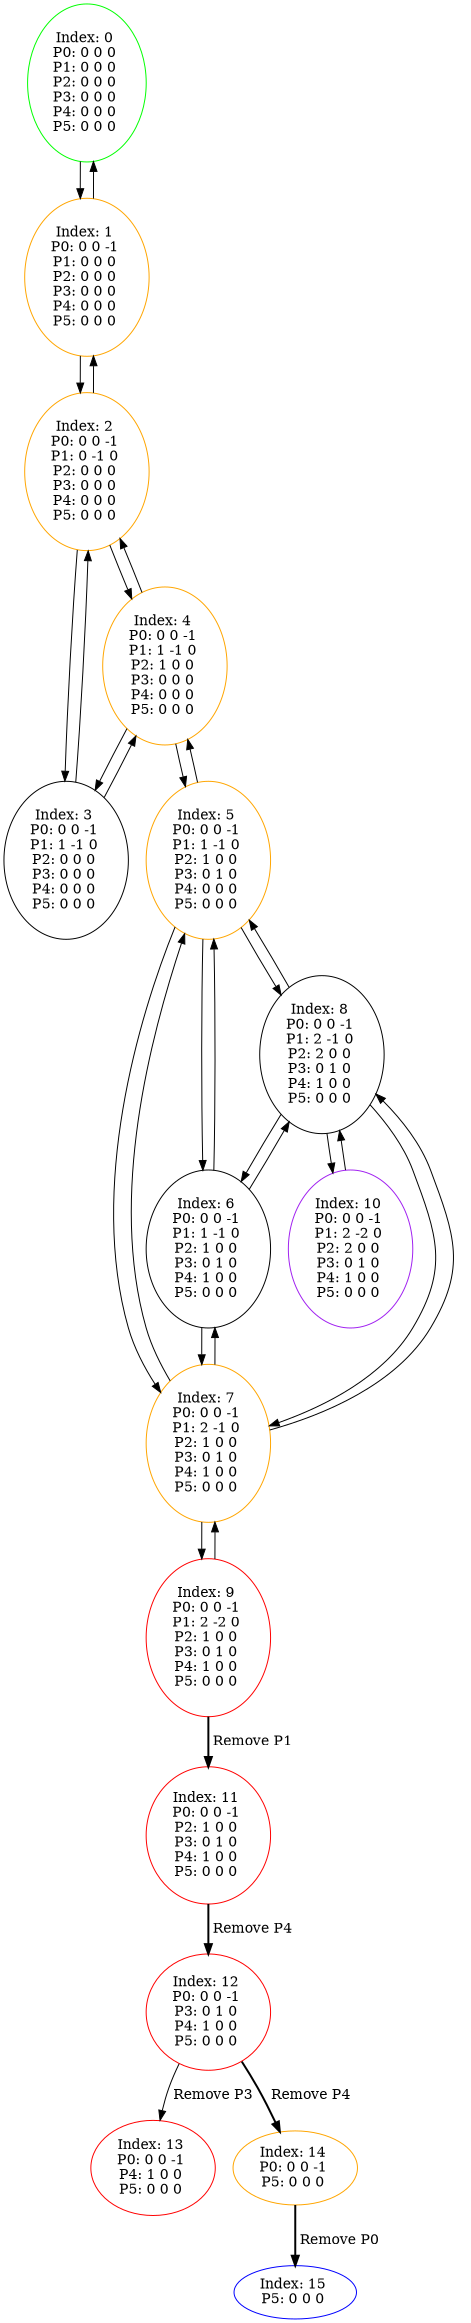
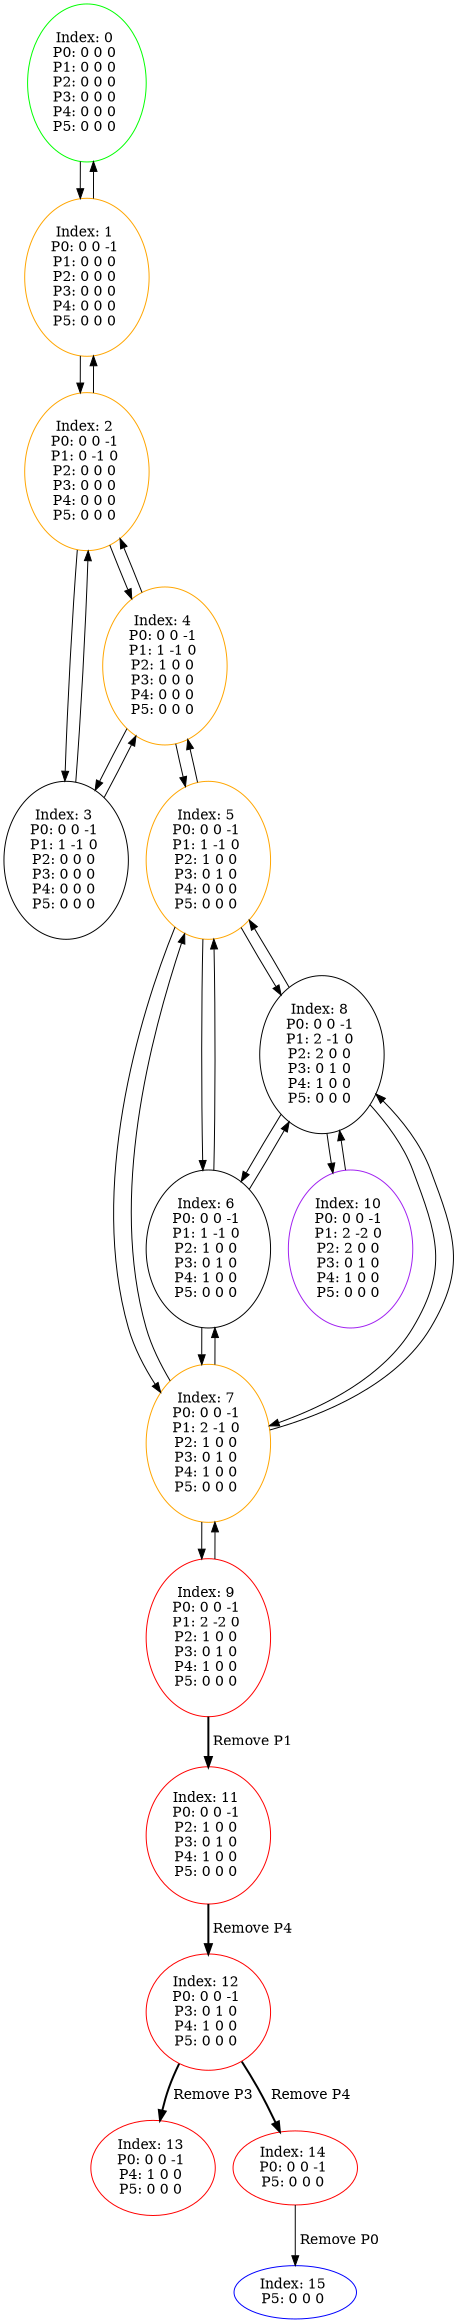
  digraph {
    color=black
    node [color=orange]
    n1 [color=green label="Index: 0 \nP0: 0 0 0 \nP1: 0 0 0 \nP2: 0 0 0 \nP3: 0 0 0 \nP4: 0 0 0 \nP5: 0 0 0 \n"]
    n2 [label="Index: 1 \nP0: 0 0 -1 \nP1: 0 0 0 \nP2: 0 0 0 \nP3: 0 0 0 \nP4: 0 0 0 \nP5: 0 0 0 \n"]
    n3 [label="Index: 2 \nP0: 0 0 -1 \nP1: 0 -1 0 \nP2: 0 0 0 \nP3: 0 0 0 \nP4: 0 0 0 \nP5: 0 0 0 \n"]
    n4 [label="Index: 3 \nP0: 0 0 -1 \nP1: 1 -1 0 \nP2: 0 0 0 \nP3: 0 0 0 \nP4: 0 0 0 \nP5: 0 0 0 \n" color=""]
    n5 [label="Index: 4 \nP0: 0 0 -1 \nP1: 1 -1 0 \nP2: 1 0 0 \nP3: 0 0 0 \nP4: 0 0 0 \nP5: 0 0 0 \n"]
    n6 [label="Index: 5 \nP0: 0 0 -1 \nP1: 1 -1 0 \nP2: 1 0 0 \nP3: 0 1 0 \nP4: 0 0 0 \nP5: 0 0 0 \n"]
    n7 [label="Index: 6 \nP0: 0 0 -1 \nP1: 1 -1 0 \nP2: 1 0 0 \nP3: 0 1 0 \nP4: 1 0 0 \nP5: 0 0 0 \n" color=""]
    n8 [label="Index: 7 \nP0: 0 0 -1 \nP1: 2 -1 0 \nP2: 1 0 0 \nP3: 0 1 0 \nP4: 1 0 0 \nP5: 0 0 0 \n"]
    n9 [label="Index: 8 \nP0: 0 0 -1 \nP1: 2 -1 0 \nP2: 2 0 0 \nP3: 0 1 0 \nP4: 1 0 0 \nP5: 0 0 0 \n" color=""]
    n10 [color=red label="Index: 9 \nP0: 0 0 -1 \nP1: 2 -2 0 \nP2: 1 0 0 \nP3: 0 1 0 \nP4: 1 0 0 \nP5: 0 0 0 \n"]
    n11 [color=purple label="Index: 10 \nP0: 0 0 -1 \nP1: 2 -2 0 \nP2: 2 0 0 \nP3: 0 1 0 \nP4: 1 0 0 \nP5: 0 0 0 \n"]
    n12 [color=red label="Index: 11 \nP0: 0 0 -1 \nP2: 1 0 0 \nP3: 0 1 0 \nP4: 1 0 0 \nP5: 0 0 0 \n"]
    n13 [color=red label="Index: 12 \nP0: 0 0 -1 \nP3: 0 1 0 \nP4: 1 0 0 \nP5: 0 0 0 \n"]
    n14 [color=red label="Index: 13 \nP0: 0 0 -1 \nP4: 1 0 0 \nP5: 0 0 0 \n"]
-   n15 [label="Index: 14 \nP0: 0 0 -1 \nP5: 0 0 0 \n"]
+   n15 [color=red label="Index: 14 \nP0: 0 0 -1 \nP5: 0 0 0 \n"]
    n16 [color=blue label="Index: 15 \nP5: 0 0 0 \n"]
    n1 -> n2
    n2 -> n1
    n2 -> n3
    n3 -> n2
    n3 -> n4
    n3 -> n5
    n4 -> n3
    n4 -> n5
    n5 -> n3
    n5 -> n4
    n5 -> n6
    n6 -> n5
    n6 -> n7
    n6 -> n8
    n6 -> n9
    n7 -> n6
    n7 -> n8
    n7 -> n9
    n8 -> n6
    n8 -> n7
    n8 -> n9
    n8 -> n10
    n9 -> n6
    n9 -> n7
    n9 -> n8
    n9 -> n11
    n10 -> n8
    n10 -> n12 [label=" Remove P1 " style=bold]
    n11 -> n9
    n12 -> n13 [label=" Remove P4 " style=bold]
-   n13 -> n14 [label=" Remove P3 " style=solid]
+   n13 -> n14 [label=" Remove P3 " style=bold]
    n13 -> n15 [label=" Remove P4 " style=bold]
-   n15 -> n16 [label=" Remove P0 " style=bold]
+   n15 -> n16 [label=" Remove P0 " style=solid]
  }
